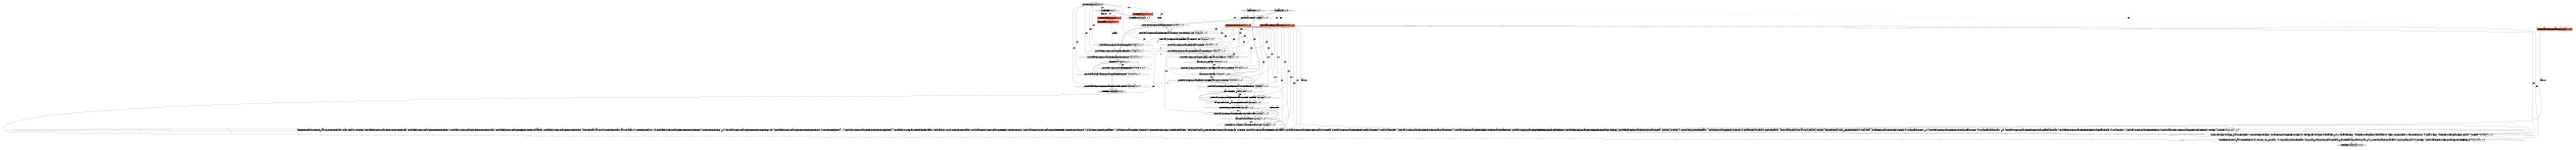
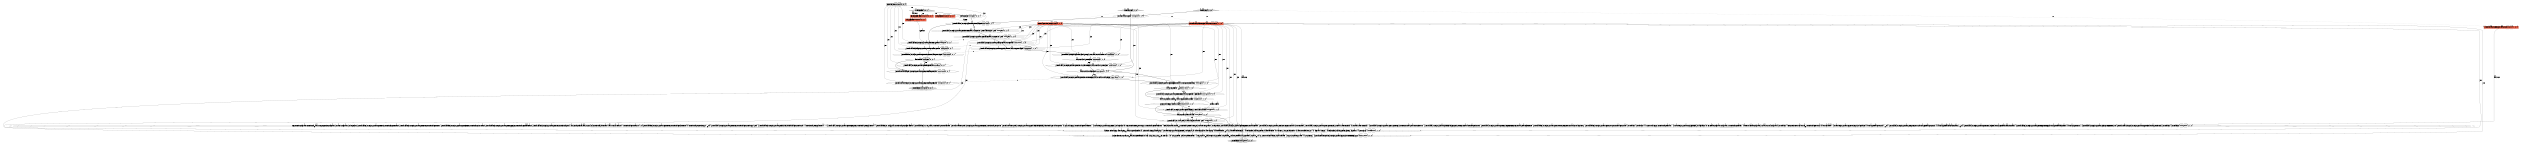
  digraph {
    node [fillcolor=white shape=ellipse style=filled]
    edge [style=bold]
    n1 [label="JSONUtils.fieldNE(json,RegistryConstants.ATTR_ID,objectID)@@@4@@@['1', '1', '1']"]
    n2 [label="JSONUtils.fieldNE(json,RegistryConstants.ATTR_TYPE,typeName)@@@5@@@['0', '0', '1']"]
    n3 [label="JSONUtils.field(json,RegistryConstants.ATTR_PROVIDER,dataSource.getDriver().getProviderDescriptor().getId())@@@5@@@['1', '1', '0']"]
    n4 [label="JSONUtils.fieldNE(json,RegistryConstants.ATTR_NAME,filter.getName())@@@6@@@['0', '0', '1']"]
    n5 [label="JSONUtils.field(json,RegistryConstants.ATTR_DRIVER,dataSource.getDriver().getId())@@@6@@@['1', '1', '0']"]
    n6 [label="JSONUtils.field(json,RegistryConstants.ATTR_READ_ONLY,dataSource.isConnectionReadOnly())@@@16@@@['1', '1', '0']"]
    n7 [label="dataSource.getFolder() != null@@@17@@@['1', '1', '0']" shape=diamond]
    n8 [label="final String lockPasswordHash = dataSource.getLockPasswordHash()@@@20@@@['1', '1', '0']"]
    n9 [label="JSONUtils.field(json,RegistryConstants.ATTR_FOLDER,dataSource.getFolder().getFolderPath())@@@18@@@['1', '1', '0']"]
    n10 [fillcolor=tomato label="String typeName@@@2@@@['0', '0', '1']" shape=box]
    n11 [fillcolor=tomato label="DBSObjectFilter filter@@@2@@@['0', '0', '1']" shape=box]
    n12 [fillcolor=tomato label="String objectID@@@2@@@['0', '0', '1']" shape=box]
    n13 [fillcolor=lightgray label="saveObjectFiler['0', '0', '1']" shape=diamond]
    n14 [label="json.beginObject()@@@3@@@['0', '0', '1']"]
    n15 [fillcolor=lightgray label="JsonWriter json@@@2@@@['0', '0', '1']" shape=box]
    n16 [label="JSONUtils.field(json,RegistryConstants.ATTR_ENABLED,false)@@@9@@@['0', '0', '1']"]
    n17 [label="JSONUtils.serializeStringList(json,RegistryConstants.TAG_INCLUDE,filter.getInclude())@@@11@@@['0', '0', '1']"]
    n18 [label="JSONUtils.serializeStringList(json,RegistryConstants.TAG_EXCLUDE,filter.getExclude())@@@12@@@['0', '0', '1']"]
    n19 [label="JSONUtils.fieldNE(json,RegistryConstants.ATTR_DESCRIPTION,filter.getDescription())@@@7@@@['0', '0', '1']"]
    n20 [label="!CommonUtils.isEmpty(lockPasswordHash)@@@21@@@['1', '1', '0']" shape=diamond]
    n21 [label="JSONUtils.field(json,RegistryConstants.ATTR_LOCK_PASSWORD,lockPasswordHash)@@@22@@@['1', '1', '0']"]
    n22 [label="JSONUtils.field(json,RegistryConstants.ATTR_SHOW_UTIL_OBJECTS,dataSource.isShowUtilityObjects())@@@14@@@['1', '1', '0']"]
    n23 [fillcolor=lightgray label="json.endObject()@@@13@@@['0', '0', '1']"]
    n24 [label="!filter.isEnabled()@@@8@@@['0', '0', '1']" shape=diamond]
    n25 [label="JSONUtils.field(json,RegistryConstants.ATTR_NAME,dataSource.getName())@@@7@@@['1', '1', '0']"]
    n26 [label="JSONUtils.fieldNE(json,RegistryConstants.TAG_DESCRIPTION,dataSource.getDescription())@@@8@@@['1', '1', '0']"]
    n27 [label="JSONUtils.field(json,RegistryConstants.ATTR_SAVE_PASSWORD,dataSource.isSavePassword())@@@9@@@['1', '1', '0']"]
    n28 [label="dataSource.isShowSystemObjects()@@@10@@@['1', '1', '0']" shape=diamond]
    n29 [label="json.name(dataSource.getId())@@@3@@@['1', '1', '0']"]
    n30 [label="dataSource.isShowUtilityObjects()@@@13@@@['1', '1', '0']" shape=diamond]
    n31 [fillcolor=tomato label="@NotNull DataSourceDescriptor dataSource@@@2@@@['1', '0', '0']" shape=box]
    n32 [label="{DBPConnectionConfiguration connectionInfo = dataSource.getConnectionConfiguration()json.name(\"configuration\")json.beginObject()JSONUtils.fieldNE(json,RegistryConstants.ATTR_HOST,connectionInfo.getHostName())JSONUtils.fieldNE(json,RegistryConstants.ATTR_PORT,connectionInfo.getHostPort())JSONUtils.fieldNE(json,RegistryConstants.ATTR_SERVER,connectionInfo.getServerName())JSONUtils.fieldNE(json,RegistryConstants.ATTR_DATABASE,connectionInfo.getDatabaseName())JSONUtils.fieldNE(json,RegistryConstants.ATTR_URL,connectionInfo.getUrl())saveSecuredCredentials(dataSource,null,null,connectionInfo.getUserName(),dataSource.isSavePassword()? connectionInfo.getUserPassword(): null)JSONUtils.fieldNE(json,RegistryConstants.ATTR_HOME,connectionInfo.getClientHomeId())if (connectionInfo.getConnectionType() != null) {JSONUtils.field(json,RegistryConstants.ATTR_TYPE,connectionInfo.getConnectionType().getId())}JSONUtils.fieldNE(json,RegistryConstants.ATTR_COLOR,connectionInfo.getConnectionColor())if (connectionInfo.getKeepAliveInterval() > 0) {JSONUtils.field(json,RegistryConstants.ATTR_KEEP_ALIVE,connectionInfo.getKeepAliveInterval())}JSONUtils.fieldNE(json,\"config-profile\",connectionInfo.getConfigProfileName())JSONUtils.fieldNE(json,\"user-profile\",connectionInfo.getUserProfileName())JSONUtils.serializeProperties(json,RegistryConstants.TAG_PROPERTIES,connectionInfo.getProperties())JSONUtils.serializeProperties(json,RegistryConstants.TAG_PROVIDER_PROPERTIES,connectionInfo.getProviderProperties())if (!ArrayUtils.isEmpty(connectionInfo.getDeclaredEvents())) {json.name(RegistryConstants.TAG_EVENTS)json.beginObject()for (DBPConnectionEventType eventType : connectionInfo.getDeclaredEvents()){DBRShellCommand command = connectionInfo.getEvent(eventType)json.name(eventType.name())json.beginObject()JSONUtils.field(json,RegistryConstants.ATTR_ENABLED,command.isEnabled())JSONUtils.field(json,RegistryConstants.ATTR_SHOW_PANEL,command.isShowProcessPanel())JSONUtils.field(json,RegistryConstants.ATTR_WAIT_PROCESS,command.isWaitProcessFinish())if (command.isWaitProcessFinish()) {JSONUtils.field(json,RegistryConstants.ATTR_WAIT_PROCESS_TIMEOUT,command.getWaitProcessTimeoutMs())}JSONUtils.field(json,RegistryConstants.ATTR_TERMINATE_AT_DISCONNECT,command.isTerminateAtDisconnect())JSONUtils.field(json,RegistryConstants.ATTR_PAUSE_AFTER_EXECUTE,command.getPauseAfterExecute())JSONUtils.fieldNE(json,RegistryConstants.ATTR_WORKING_DIRECTORY,command.getWorkingDirectory())JSONUtils.fieldNE(json,RegistryConstants.ATTR_COMMAND,command.getCommand())json.endObject()}json.endObject()}if (!CommonUtils.isEmpty(connectionInfo.getHandlers())) {json.name(RegistryConstants.TAG_HANDLERS)json.beginObject()for (DBWHandlerConfiguration configuration : connectionInfo.getHandlers()){saveNetworkHandlerConfiguration(json,dataSource,null,configuration)}json.endObject()}{DBPConnectionBootstrap bootstrap = connectionInfo.getBootstrap()if (bootstrap.hasData()) {json.name(RegistryConstants.TAG_BOOTSTRAP)json.beginObject()if (bootstrap.getDefaultAutoCommit() != null) {JSONUtils.field(json,RegistryConstants.ATTR_AUTOCOMMIT,bootstrap.getDefaultAutoCommit())}if (bootstrap.getDefaultTransactionIsolation() != null) {JSONUtils.field(json,RegistryConstants.ATTR_TXN_ISOLATION,bootstrap.getDefaultTransactionIsolation())}JSONUtils.fieldNE(json,RegistryConstants.ATTR_DEFAULT_OBJECT,bootstrap.getDefaultObjectName())if (bootstrap.isIgnoreErrors()) {JSONUtils.field(json,RegistryConstants.ATTR_IGNORE_ERRORS,true)}JSONUtils.serializeStringList(json,RegistryConstants.TAG_QUERY,bootstrap.getInitQueries())json.endObject()}}json.endObject()}@@@27@@@['1', '1', '0']"]
    n33 [label="{Collection<FilterMapping> filterMappings = dataSource.getObjectFilters()if (!CommonUtils.isEmpty(filterMappings)) {json.name(RegistryConstants.TAG_FILTERS)json.beginArray()for (FilterMapping filter : filterMappings){if (filter.defaultFilter != null && !filter.defaultFilter.isEmpty()) {saveObjectFiler(json,filter.typeName,null,filter.defaultFilter)}for (Map.Entry<String,DBSObjectFilter> cf : filter.customFilters.entrySet()){if (!cf.getValue().isEmpty()) {saveObjectFiler(json,filter.typeName,cf.getKey(),cf.getValue())}}}json.endArray()}}@@@99@@@['1', '1', '0']"]
    n34 [label="dataSource.hasSharedVirtualModel()@@@24@@@['1', '1', '0']" shape=diamond]
    n35 [label="JSONUtils.field(json,\"virtual-model-id\",dataSource.getVirtualModel().getId())@@@25@@@['1', '1', '0']"]
    n36 [fillcolor=tomato label="@NotNull JsonWriter json@@@2@@@['0', '1', '0']" shape=box]
    n37 [label="{SimplePreferenceStore prefStore = dataSource.getPreferenceStore()Map<String,String> props = new TreeMap<>()for (String propName : prefStore.preferenceNames()){String propValue = prefStore.getString(propName)String defValue = prefStore.getDefaultString(propName)if (propValue != null && !CommonUtils.equalObjects(propValue,defValue)) {props.put(propName,propValue)}}if (!props.isEmpty()) {JSONUtils.serializeProperties(json,RegistryConstants.TAG_CUSTOM_PROPERTIES,props)}}@@@117@@@['1', '1', '0']"]
    n38 [label="JSONUtils.field(json,RegistryConstants.ATTR_SHOW_SYSTEM_OBJECTS,dataSource.isShowSystemObjects())@@@11@@@['1', '1', '0']"]
    n39 [fillcolor=lightgray label="json.endObject()@@@131@@@['1', '1', '0']"]
    n40 [fillcolor=tomato label="@NotNull DataSourceDescriptor dataSource@@@2@@@['1', '1', '0']" shape=box]
    n41 [fillcolor=lightgray label="saveDataSource['0', '1', '0']" shape=diamond]
    n42 [fillcolor=lightgray label="saveDataSource['1', '0', '0']" shape=diamond]
    n1 -> n2
    n1 -> n3
    n2 -> n4
    n3 -> n1 [label=0 style=dashed]
    n3 -> n5
    n4 -> n19
    n5 -> n2 [label=0 style=dashed]
    n5 -> n25
    n6 -> n7
    n7 -> n8
    n7 -> n9 [label=true style=dotted]
    n7 -> n9
    n8 -> n20
    n8 -> n21 [label=lockPasswordHash style=solid]
    n9 -> n8
    n10 -> n2 [label=typeName style=solid]
    n12 -> n1 [label=objectID style=solid]
    n13 -> n10 [label=dataSource style=dotted]
    n13 -> n11 [label=true style=dotted]
-   n15 -> n12 [label=true style=dotted]
+   n13 -> n12 [label=true style=dotted]
    n13 -> n14
    n14 -> n1
    n15 -> n1 [label=json style=solid]
    n15 -> n2 [label=json style=solid]
    n15 -> n4 [label=json style=solid]
    n15 -> n13 [label=true style=dotted]
    n15 -> n16 [label=json style=solid]
    n15 -> n17 [label=json style=solid]
    n15 -> n18 [label=json style=solid]
    n15 -> n19 [label=json style=solid]
    n16 -> n17
    n17 -> n18
    n18 -> n23
    n19 -> n24
    n20 -> n21
    n20 -> n21 [label=true style=dotted]
    n20 -> n34
    n21 -> n34
    n22 -> n6
    n22 -> n18 [label=0 style=dashed]
    n24 -> n16 [label=true style=dotted]
    n24 -> n16
    n24 -> n17
    n25 -> n4 [label=0 style=dashed]
    n25 -> n26
    n26 -> n19 [label=0 style=dashed]
    n26 -> n27
    n27 -> n28
    n28 -> n38 [label=true style=dotted]
    n28 -> n38
    n29 -> n1
    n29 -> n30
    n30 -> n6
    n30 -> n22
    n30 -> n22 [label=true style=dotted]
    n31 -> n32 [label=dataSource style=solid]
    n32 -> n33
    n33 -> n37
    n34 -> n32
    n34 -> n35
    n34 -> n35 [label=true style=dotted]
    n35 -> n32
    n36 -> n3 [label=json style=solid]
    n36 -> n5 [label=json style=solid]
    n36 -> n6 [label=json style=solid]
    n36 -> n9 [label=json style=solid]
    n36 -> n21 [label=json style=solid]
    n36 -> n22 [label=json style=solid]
    n36 -> n25 [label=json style=solid]
    n36 -> n26 [label=json style=solid]
    n36 -> n27 [label=json style=solid]
    n36 -> n32 [label=json style=solid]
    n36 -> n33 [label=json style=solid]
    n36 -> n35 [label=json style=solid]
    n36 -> n37 [label=json style=solid]
    n36 -> n38 [label=json style=solid]
    n37 -> n39
    n38 -> n30
    n40 -> n3 [label=json style=solid]
    n40 -> n5 [label=json style=solid]
    n40 -> n6 [label=json style=solid]
    n40 -> n9 [label=json style=solid]
    n40 -> n21 [label=json style=solid]
    n40 -> n22 [label=json style=solid]
    n40 -> n25 [label=json style=solid]
    n40 -> n26 [label=json style=solid]
    n40 -> n27 [label=json style=solid]
    n40 -> n32 [label=dataSource style=solid]
    n40 -> n32 [label=json style=solid]
    n40 -> n33 [label=json style=solid]
    n40 -> n35 [label=json style=solid]
    n40 -> n37 [label=json style=solid]
    n40 -> n38 [label=json style=solid]
    n41 -> n29
    n41 -> n36 [label=true style=dotted]
    n41 -> n40 [label=true style=dotted]
    n42 -> n29
    n42 -> n31 [label=true style=dotted]
    n42 -> n40 [label=true style=dotted]
  }
